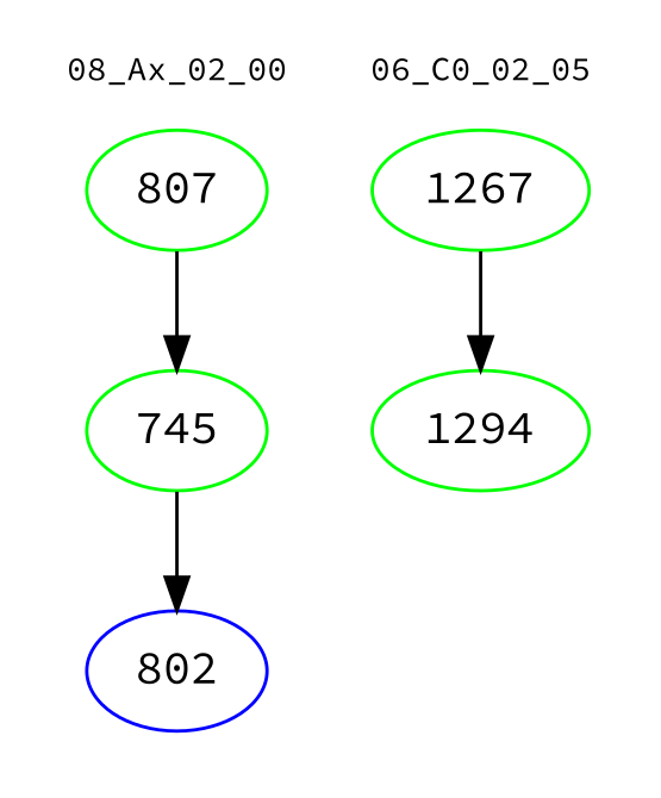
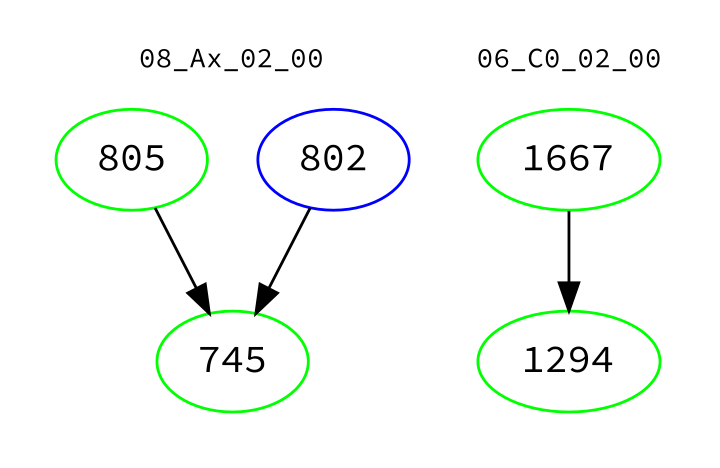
  digraph {
    fontname="Source Code Pro"
    node [color=green fontname="Source Code Pro"]
    edge [color=black fontname="Source Code Pro"]
    n1 [color=blue label=802]
    n2 [label=745]
-   n3 [label=807]
-   n4 [label=1267]
+   n3 [label=805]
+   n4 [label=1667]
    n5 [label=1294]
    subgraph cluster_1 {
      color=white
      fontsize=10
      label="08_Ax_02_00"
      n1
      n2
      n3
    }
    subgraph cluster_2 {
      color=white
      fontsize=10
-     label="06_C0_02_05"
+     label="06_C0_02_00"
      n4
      n5
    }
-   n2 -> n1
+   n1 -> n2
    n3 -> n2
    n4 -> n5
  }
